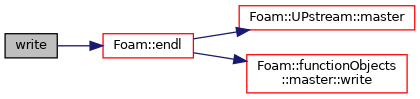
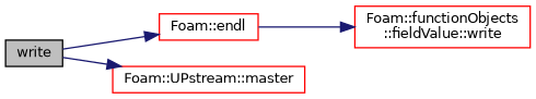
  digraph {
    rankdir=LR
    node [color=red fontname=Helvetica fontsize=10 shape=record]
    edge [color=midnightblue fontname=Helvetica fontsize=10 labelfontname=Helvetica labelfontsize=10 style=solid]
    n1 [color=black fillcolor=grey75 fontcolor=black height=0.2 label=write style=filled width=0.4]
    n2 [height=0.2 label="Foam::endl" width=0.4]
    n3 [height=0.2 label="Foam::UPstream::master" width=0.4]
-   n4 [height=0.2 label="Foam::functionObjects\l::master::write" width=0.4]
+   n4 [height=0.2 label="Foam::functionObjects\l::fieldValue::write" width=0.4]
    n1 -> n2
-   n2 -> n3
+   n1 -> n3
    n2 -> n4
  }
